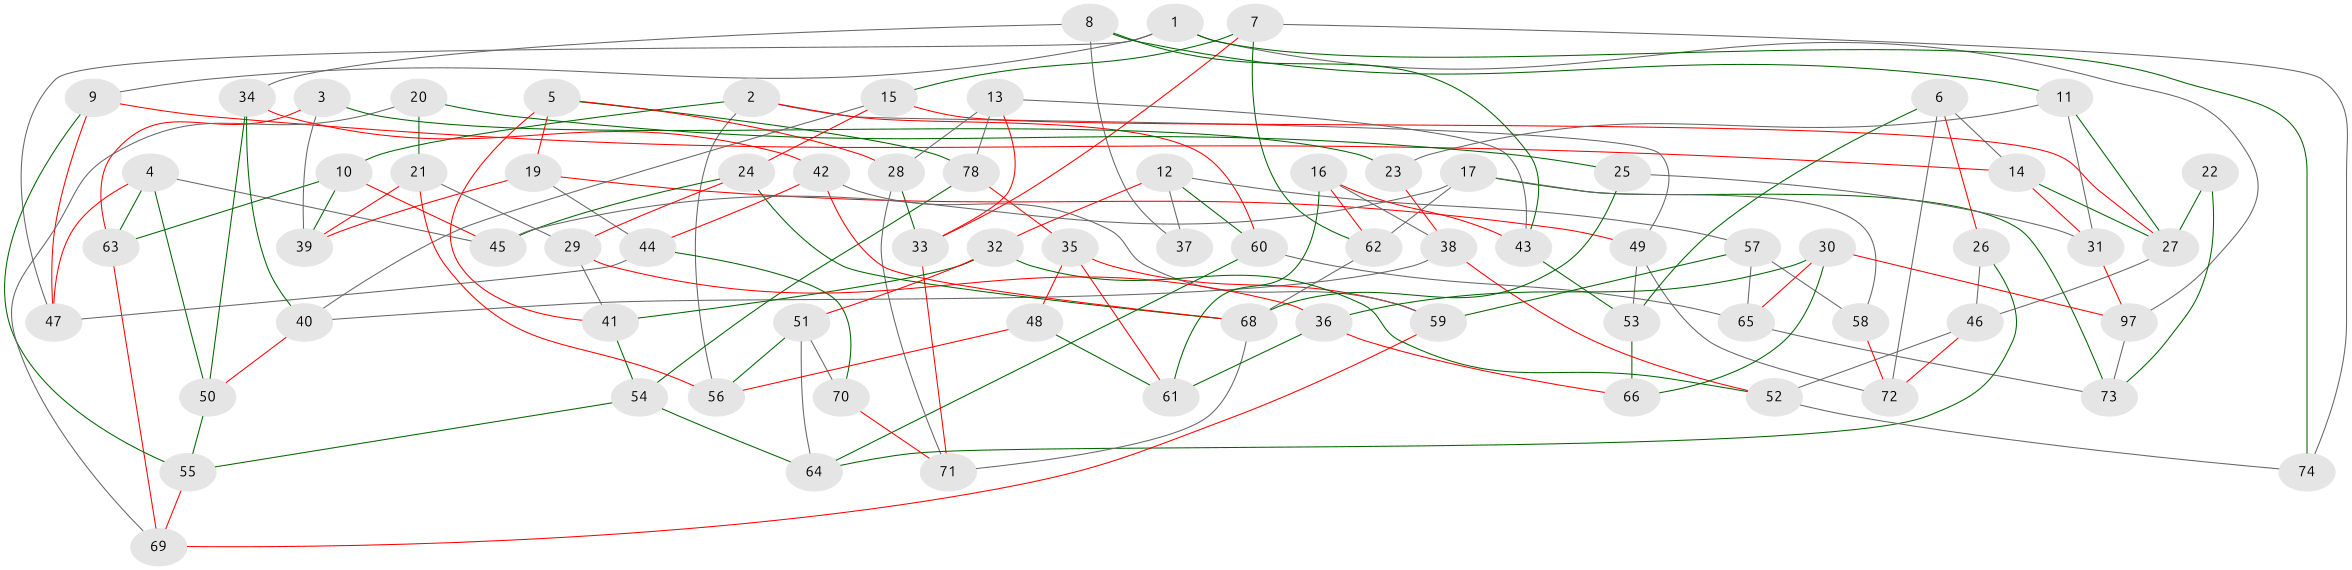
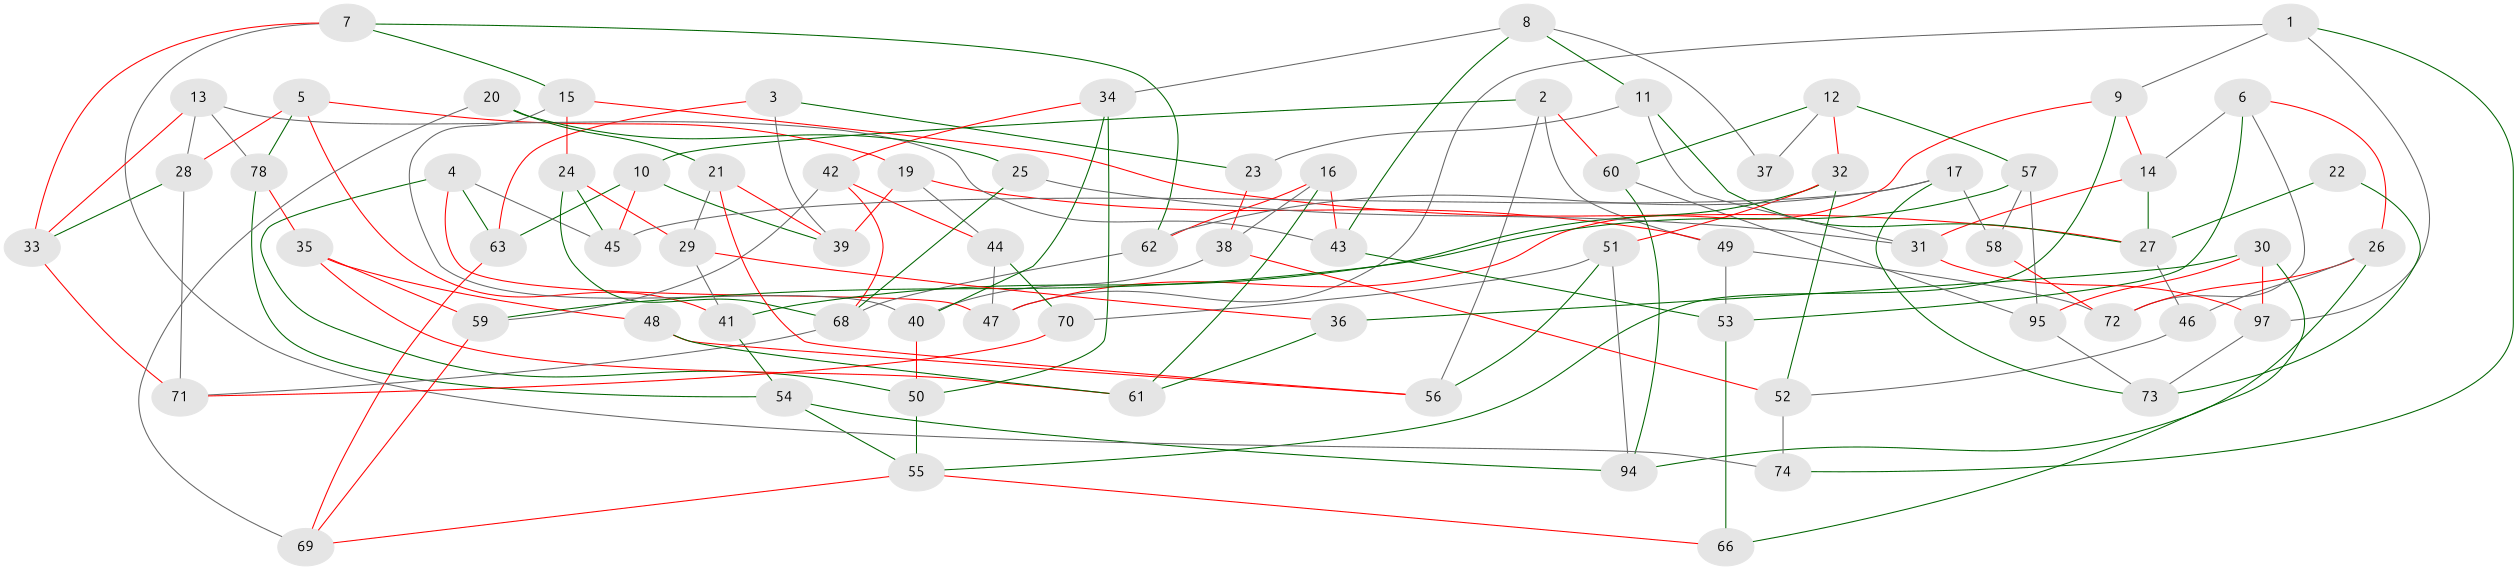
  graph {
    fontname=Ubuntu
    node [color=gray90 fontname=Ubuntu style=filled]
    edge [color=gray40 fontname=Ubuntu]
    1
    9
    47
    n4 [label=97]
    74
    14
    55
    73
    2
    10
    49
    56
    60
    39
    63
    45
    53
    72
-   64
-   65
+   64 [label=94]
+   65 [label=95]
    3
    23
    38
    69
    4
    50
    n27 [label=78]
    5
    19
    28
    41
    35
    54
    44
    33
    71
    6
    26
    27
    31
    46
    66
    7
    15
    62
    24
    40
    68
    8
    11
    34
    37
    43
    42
    12
    32
    57
    51
    52
    58
    59
    13
    29
    16
    61
    17
    48
    70
    20
    21
    25
    22
    36
    30
    1 -- 9
    1 -- 47
    1 -- n4
    1 -- 74 [color=darkgreen]
    9 -- 47 [color=red]
    9 -- 14 [color=red]
    9 -- 55 [color=darkgreen]
    n4 -- 73
    14 -- 27 [color=darkgreen]
    14 -- 31 [color=red]
    55 -- 69 [color=red]
    2 -- 10 [color=darkgreen]
    2 -- 49
    2 -- 56
    2 -- 60 [color=red]
    10 -- 39 [color=darkgreen]
    10 -- 63 [color=darkgreen]
    10 -- 45 [color=red]
    49 -- 53
    49 -- 72
    60 -- 64 [color=darkgreen]
    60 -- 65
    63 -- 69 [color=red]
    53 -- 66 [color=darkgreen]
    65 -- 73
    3 -- 39
    3 -- 63 [color=red]
    3 -- 23 [color=darkgreen]
    23 -- 38 [color=red]
    38 -- 40
    38 -- 52 [color=red]
    4 -- 47 [color=red]
    4 -- 63 [color=darkgreen]
    4 -- 45
    4 -- 50 [color=darkgreen]
    50 -- 55 [color=darkgreen]
    n27 -- 35 [color=red]
    n27 -- 54 [color=darkgreen]
    5 -- n27 [color=darkgreen]
    5 -- 19 [color=red]
    5 -- 28 [color=red]
    5 -- 41 [color=red]
    19 -- 49 [color=red]
    19 -- 39 [color=red]
    19 -- 44
    28 -- 33 [color=darkgreen]
    28 -- 71
    41 -- 54 [color=darkgreen]
    35 -- 59 [color=red]
    35 -- 61 [color=red]
    35 -- 48 [color=red]
    54 -- 55 [color=darkgreen]
    54 -- 64 [color=darkgreen]
    44 -- 47
    44 -- 70 [color=darkgreen]
    33 -- 71 [color=red]
    6 -- 14
    6 -- 53 [color=darkgreen]
    6 -- 72
    6 -- 26 [color=red]
-   46 -- 72 [color=red]
+   26 -- 72 [color=red]
    26 -- 64 [color=darkgreen]
    26 -- 46
    27 -- 46
    31 -- n4 [color=red]
    46 -- 52
    7 -- 74
    7 -- 33 [color=red]
    7 -- 15 [color=darkgreen]
    7 -- 62 [color=darkgreen]
    15 -- 27 [color=red]
    15 -- 24 [color=red]
    15 -- 40
    62 -- 68
    24 -- 45 [color=darkgreen]
    24 -- 68 [color=darkgreen]
    24 -- 29 [color=red]
    40 -- 50 [color=red]
    68 -- 71
    8 -- 11 [color=darkgreen]
    8 -- 34
    8 -- 37
    8 -- 43 [color=darkgreen]
    11 -- 23
    11 -- 27 [color=darkgreen]
    11 -- 31
    34 -- 50 [color=darkgreen]
    34 -- 40 [color=darkgreen]
    34 -- 42 [color=red]
    43 -- 53 [color=darkgreen]
    42 -- 44 [color=red]
    42 -- 68 [color=red]
    42 -- 59
    12 -- 60 [color=darkgreen]
    12 -- 37
    12 -- 32 [color=red]
-   12 -- 57
+   12 -- 57 [color=darkgreen]
    32 -- 41 [color=darkgreen]
    32 -- 51 [color=red]
    32 -- 52 [color=darkgreen]
    57 -- 65
    57 -- 58
    57 -- 59 [color=darkgreen]
    51 -- 56 [color=darkgreen]
    51 -- 64
    51 -- 70
    52 -- 74
    58 -- 72 [color=red]
    59 -- 69 [color=red]
    13 -- n27
    13 -- 28
    13 -- 33 [color=red]
    13 -- 43
    29 -- 41
    29 -- 36 [color=red]
    16 -- 38
    16 -- 62 [color=red]
    16 -- 43 [color=red]
    16 -- 61 [color=darkgreen]
    17 -- 73 [color=darkgreen]
    17 -- 45
    17 -- 62
    17 -- 58
    48 -- 56 [color=red]
    48 -- 61 [color=darkgreen]
    70 -- 71 [color=red]
    20 -- 69
    20 -- 21 [color=darkgreen]
    20 -- 25 [color=darkgreen]
    21 -- 56 [color=red]
    21 -- 39 [color=red]
    21 -- 29
    25 -- 31
    25 -- 68 [color=darkgreen]
    22 -- 73 [color=darkgreen]
    22 -- 27 [color=darkgreen]
-   36 -- 66 [color=red]
+   55 -- 66 [color=red]
    36 -- 61 [color=darkgreen]
    30 -- n4 [color=red]
    30 -- 65 [color=red]
    30 -- 66 [color=darkgreen]
    30 -- 36 [color=darkgreen]
  }
